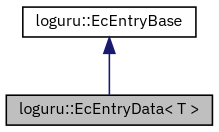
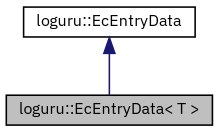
  digraph {
    fontname="IBM Plex Sans"
    node [color=black fontname="IBM Plex Sans" fontsize=10 shape=record style=filled]
    n1 [fillcolor=grey75 fontcolor=black height=0.2 label="loguru::EcEntryData\< T \>" width=0.4]
-   n2 [fillcolor=white height=0.2 label="loguru::EcEntryBase" width=0.4]
+   n2 [fillcolor=white height=0.2 label="loguru::EcEntryData" width=0.4]
    n2 -> n1 [color=midnightblue dir=back fontname="IBM Plex Sans" fontsize=10 labelfontname=Helvetica labelfontsize=10 style=solid]
  }
